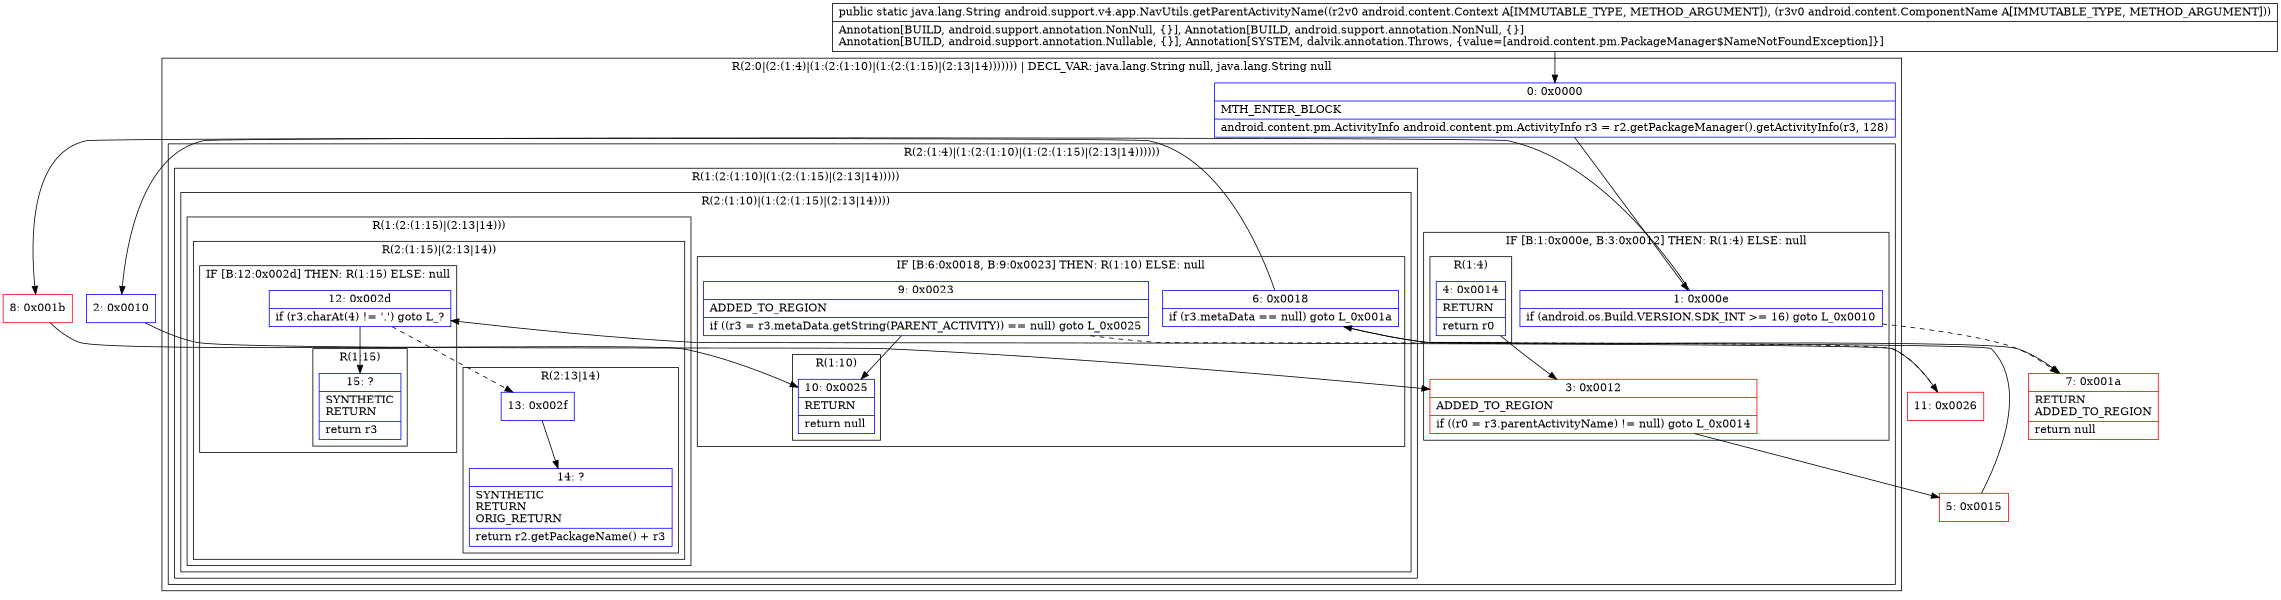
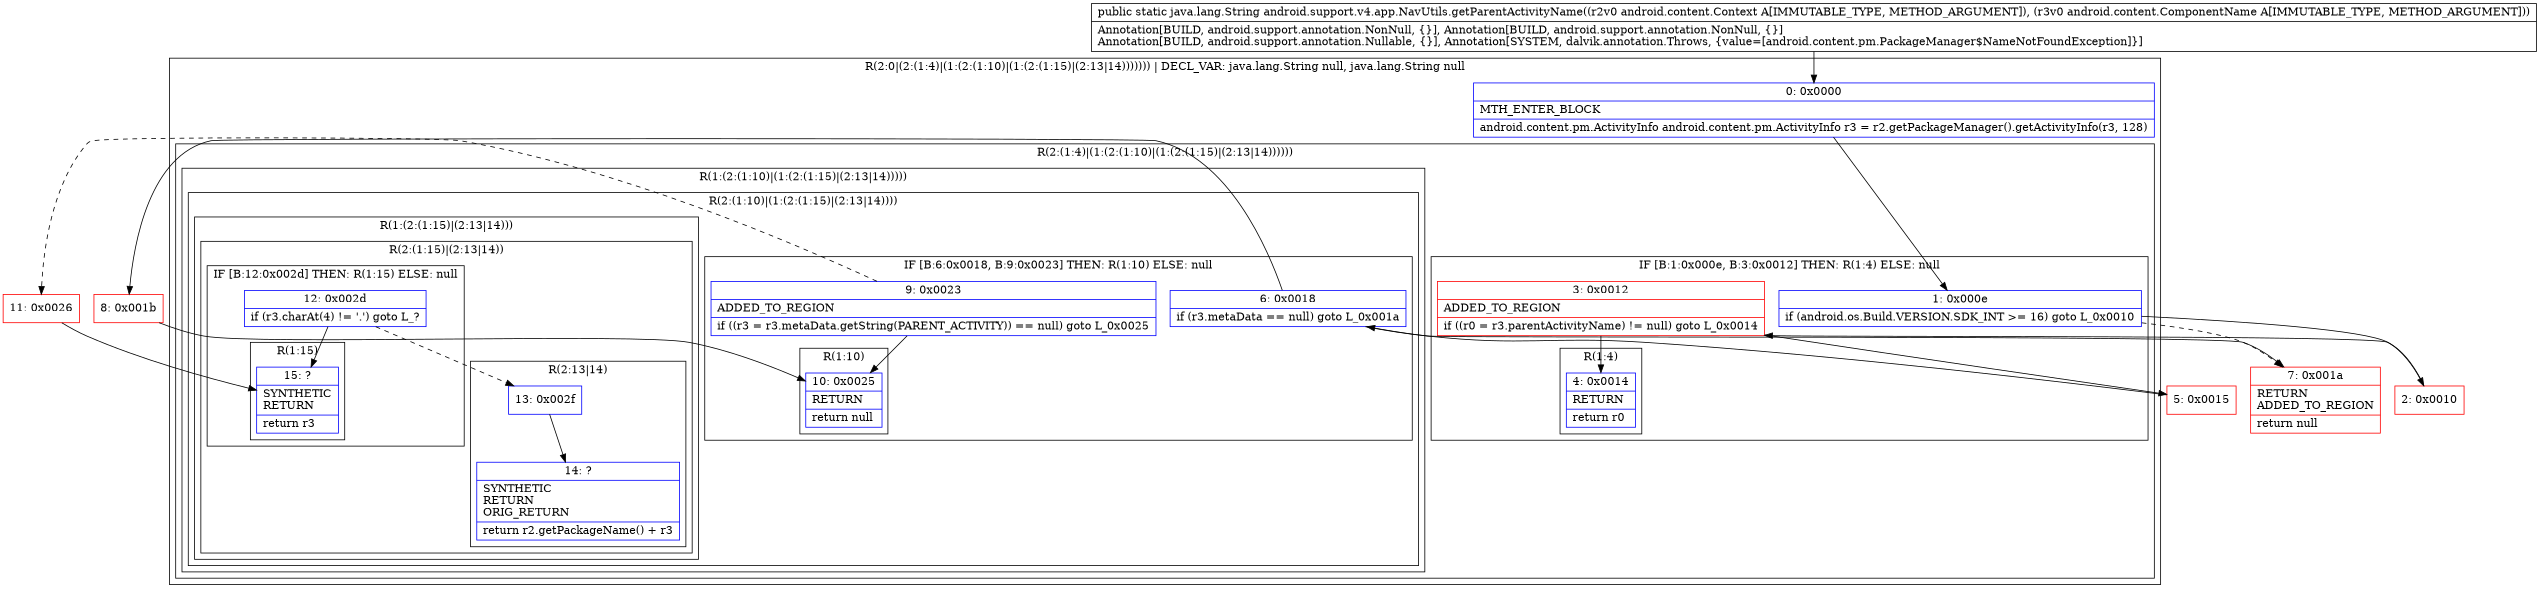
  digraph {
    node [color=blue shape=record]
    n1 [label="{4\:\ 0x0014|RETURN\l|return r0\l}"]
    n2 [label="{1\:\ 0x000e|if (android.os.Build.VERSION.SDK_INT \>= 16) goto L_0x0010\l}"]
    n3 [color=red label="{3\:\ 0x0012|ADDED_TO_REGION\l|if ((r0 = r3.parentActivityName) != null) goto L_0x0014\l}"]
    n4 [label="{10\:\ 0x0025|RETURN\l|return null\l}"]
    n5 [label="{6\:\ 0x0018|if (r3.metaData == null) goto L_0x001a\l}"]
    n6 [label="{9\:\ 0x0023|ADDED_TO_REGION\l|if ((r3 = r3.metaData.getString(PARENT_ACTIVITY)) == null) goto L_0x0025\l}"]
    n7 [label="{15\:\ ?|SYNTHETIC\lRETURN\l|return r3\l}"]
    n8 [label="{12\:\ 0x002d|if (r3.charAt(4) != '.') goto L_?\l}"]
    n9 [label="{13\:\ 0x002f}"]
    n10 [label="{14\:\ ?|SYNTHETIC\lRETURN\lORIG_RETURN\l|return r2.getPackageName() + r3\l}"]
    n11 [label="{0\:\ 0x0000|MTH_ENTER_BLOCK\l|android.content.pm.ActivityInfo android.content.pm.ActivityInfo r3 = r2.getPackageManager().getActivityInfo(r3, 128)\l}"]
-   n12 [label="{2\:\ 0x0010}"]
+   n12 [color=red label="{2\:\ 0x0010}"]
    n13 [color=red label="{7\:\ 0x001a|RETURN\lADDED_TO_REGION\l|return null\l}"]
    n14 [color=red label="{5\:\ 0x0015}"]
    n15 [color=red label="{8\:\ 0x001b}"]
    n16 [color=red label="{11\:\ 0x0026}"]
    n17 [label="{public static java.lang.String android.support.v4.app.NavUtils.getParentActivityName((r2v0 android.content.Context A[IMMUTABLE_TYPE, METHOD_ARGUMENT]), (r3v0 android.content.ComponentName A[IMMUTABLE_TYPE, METHOD_ARGUMENT]))  | Annotation[BUILD, android.support.annotation.NonNull, \{\}], Annotation[BUILD, android.support.annotation.NonNull, \{\}]\lAnnotation[BUILD, android.support.annotation.Nullable, \{\}], Annotation[SYSTEM, dalvik.annotation.Throws, \{value=[android.content.pm.PackageManager$NameNotFoundException]\}]\l}" color=""]
    subgraph cluster_1 {
      label="R(2:0|(2:(1:4)|(1:(2:(1:10)|(1:(2:(1:15)|(2:13|14))))))) | DECL_VAR: java.lang.String null, java.lang.String null\l"
      n11
      subgraph cluster_2 {
        label="R(2:(1:4)|(1:(2:(1:10)|(1:(2:(1:15)|(2:13|14))))))"
        subgraph cluster_3 {
          label="IF [B:1:0x000e, B:3:0x0012] THEN: R(1:4) ELSE: null"
          n2
          n3
          subgraph cluster_4 {
            label="R(1:4)"
            n1
          }
        }
        subgraph cluster_5 {
          label="R(1:(2:(1:10)|(1:(2:(1:15)|(2:13|14)))))"
          subgraph cluster_6 {
            label="R(2:(1:10)|(1:(2:(1:15)|(2:13|14))))"
            subgraph cluster_7 {
              label="IF [B:6:0x0018, B:9:0x0023] THEN: R(1:10) ELSE: null"
              n5
              n6
              subgraph cluster_8 {
                label="R(1:10)"
                n4
              }
            }
            subgraph cluster_9 {
              label="R(1:(2:(1:15)|(2:13|14)))"
              subgraph cluster_10 {
                label="R(2:(1:15)|(2:13|14))"
                subgraph cluster_11 {
                  label="IF [B:12:0x002d] THEN: R(1:15) ELSE: null"
                  n8
                  subgraph cluster_12 {
                    label="R(1:15)"
                    n7
                  }
                }
                subgraph cluster_13 {
                  label="R(2:13|14)"
                  n9
                  n10
                }
              }
            }
          }
        }
      }
    }
    n2 -> n12
    n2 -> n13 [style=dashed]
-   n1 -> n3
+   n3 -> n1
    n3 -> n14 [style=solid]
    n5 -> n13
    n5 -> n15 [style=solid]
    n6 -> n4
    n6 -> n16 [style=dashed]
    n8 -> n7
    n8 -> n9 [style=dashed]
    n9 -> n10
    n11 -> n2
    n12 -> n3
    n14 -> n5
    n15 -> n4
-   n16 -> n8
+   n16 -> n7
    n17 -> n11
  }
